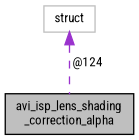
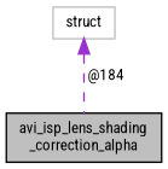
  digraph {
    fontname="Roboto Condensed"
    node [fontname="Roboto Condensed" fontsize=10 shape=record style=filled]
    n1 [color=black fillcolor=grey75 fontcolor=black height=0.2 label="avi_isp_lens_shading\l_correction_alpha" width=0.4]
    n2 [color=grey75 fillcolor=white height=0.2 label=struct width=0.4]
-   n2 -> n1 [color=darkorchid3 dir=back fontname="Roboto Condensed" fontsize=10 label=" @124" labelfontname=FreeSans labelfontsize=10 style=dashed]
+   n2 -> n1 [color=darkorchid3 dir=back fontname="Roboto Condensed" fontsize=10 label=" @184" labelfontname=FreeSans labelfontsize=10 style=dashed]
  }
